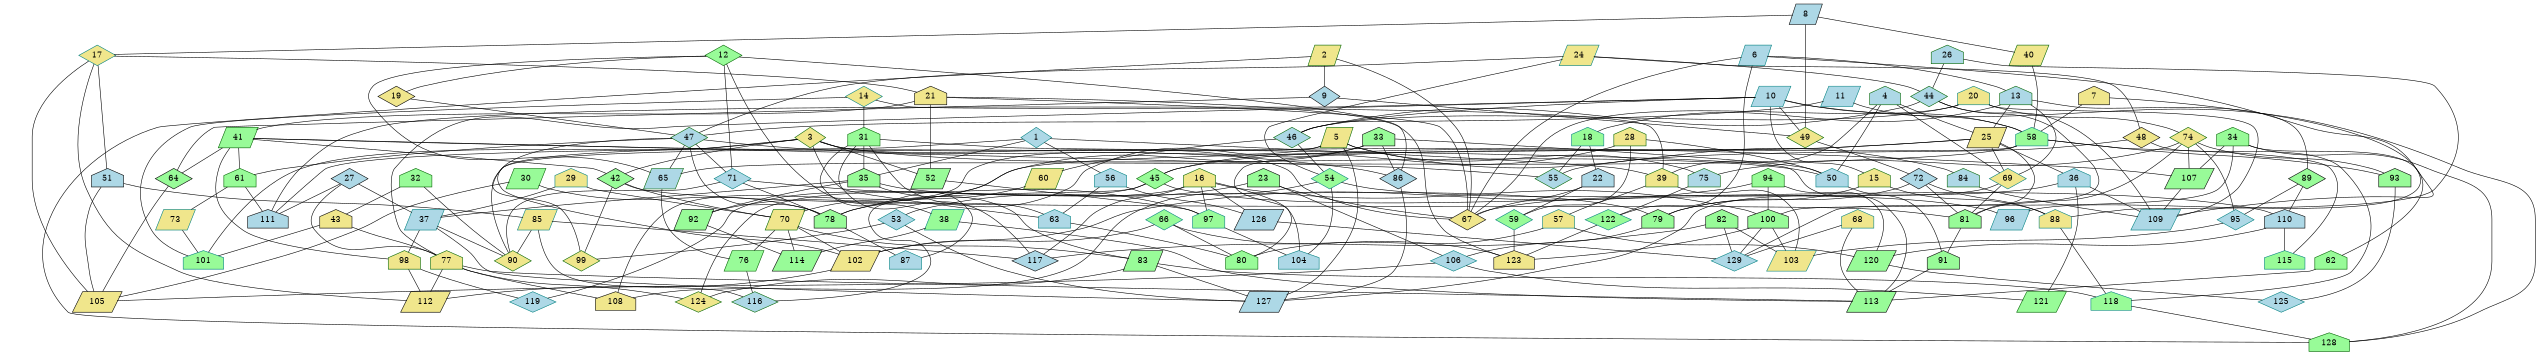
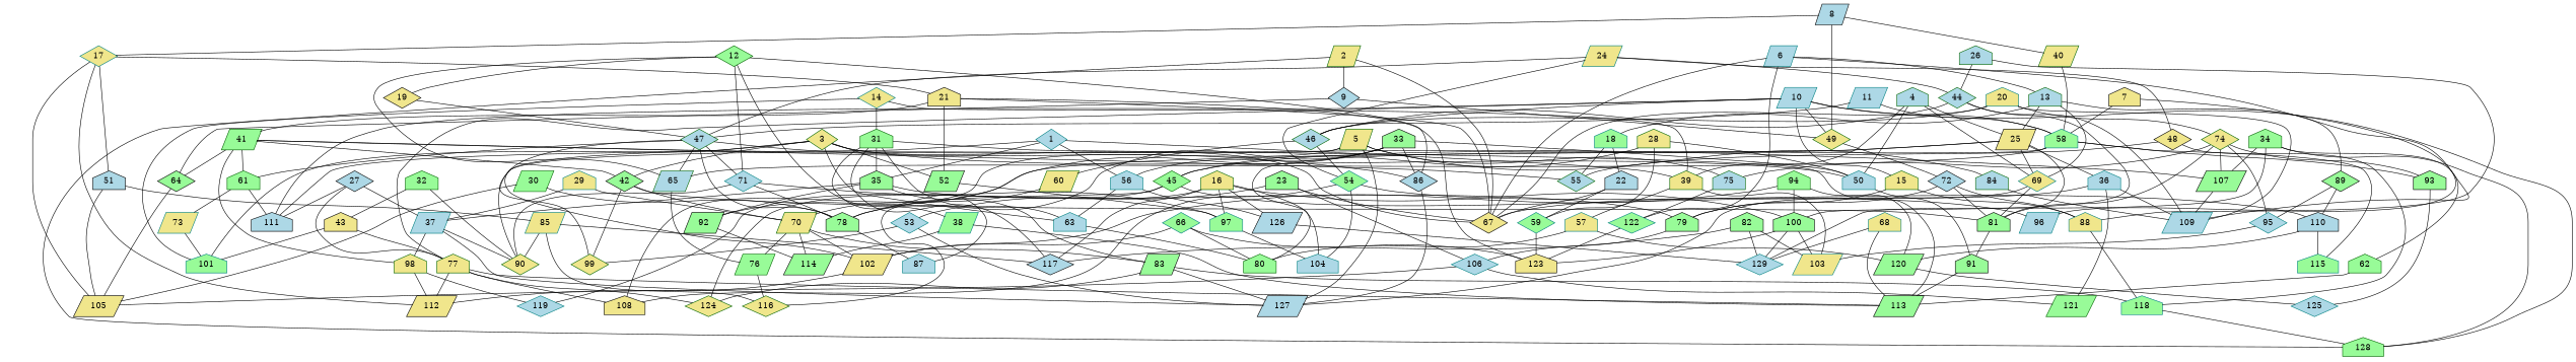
  graph {
    node [color=black fillcolor=palegreen shape=house style=filled]
    1 [color=teal fillcolor=lightblue shape=diamond]
    35
    39 [color=darkgreen fillcolor=khaki]
    56 [color=teal fillcolor=lightblue]
    111 [fillcolor=lightblue]
    79
    92 [shape=parallelogram]
    37 [color=teal fillcolor=lightblue shape=parallelogram]
    83 [shape=parallelogram]
    57 [color=teal fillcolor=khaki]
    103 [color=teal fillcolor=khaki shape=parallelogram]
    63 [color=teal fillcolor=lightblue]
    126 [fillcolor=lightblue shape=parallelogram]
    2 [color=darkgreen fillcolor=khaki shape=parallelogram]
    9 [fillcolor=lightblue shape=diamond]
    67 [fillcolor=khaki shape=diamond]
    128 [color=darkgreen]
    49 [color=darkgreen fillcolor=khaki shape=diamond]
    64 [shape=diamond]
    3 [color=darkgreen fillcolor=khaki shape=diamond]
    42 [shape=diamond]
    50 [color=teal fillcolor=lightblue]
    52 [shape=parallelogram]
    99 [color=darkgreen fillcolor=khaki shape=diamond]
    101 [color=teal]
    81
    70 [color=darkgreen fillcolor=khaki shape=parallelogram]
    91
    97 [color=teal]
    80 [color=darkgreen]
    4 [color=darkgreen fillcolor=lightblue]
    25 [fillcolor=khaki shape=parallelogram]
    69 [color=teal fillcolor=khaki shape=diamond]
    36 [color=teal fillcolor=lightblue]
    45 [color=darkgreen shape=diamond]
    127 [fillcolor=lightblue shape=parallelogram]
    5 [color=darkgreen fillcolor=khaki shape=parallelogram]
    75 [color=darkgreen fillcolor=lightblue]
    84 [color=darkgreen fillcolor=lightblue]
    90 [color=darkgreen fillcolor=khaki shape=diamond]
    108 [fillcolor=khaki]
    122 [color=teal shape=diamond]
    109 [color=teal fillcolor=lightblue shape=parallelogram]
    6 [color=teal fillcolor=lightblue shape=parallelogram]
    13 [color=darkgreen fillcolor=lightblue]
    96 [color=teal fillcolor=lightblue shape=parallelogram]
    18 [color=teal]
    89 [shape=diamond]
    123 [fillcolor=khaki]
    7 [fillcolor=khaki]
    58 [color=teal]
    65 [color=darkgreen fillcolor=lightblue shape=parallelogram]
    93
    115 [color=teal]
    8 [fillcolor=lightblue shape=parallelogram]
    17 [color=teal fillcolor=khaki shape=diamond]
    40 [color=darkgreen fillcolor=khaki shape=parallelogram]
    21 [fillcolor=khaki]
    51 [fillcolor=lightblue]
    105 [fillcolor=khaki shape=parallelogram]
    112 [fillcolor=khaki shape=parallelogram]
    72 [fillcolor=lightblue shape=diamond]
    10 [color=teal fillcolor=lightblue shape=parallelogram]
    15 [color=darkgreen fillcolor=khaki]
    46 [color=darkgreen fillcolor=lightblue shape=diamond]
    77 [color=darkgreen fillcolor=khaki]
    88 [color=teal fillcolor=khaki]
    54 [color=teal shape=diamond]
    60 [color=darkgreen fillcolor=khaki shape=parallelogram]
    124 [color=darkgreen fillcolor=khaki shape=diamond]
    113 [shape=parallelogram]
    11 [color=teal fillcolor=lightblue shape=parallelogram]
    47 [color=darkgreen fillcolor=lightblue shape=diamond]
    71 [color=teal fillcolor=lightblue shape=diamond]
    86 [fillcolor=lightblue shape=diamond]
    78
    61 [color=darkgreen]
    102 [fillcolor=khaki shape=parallelogram]
    12 [color=darkgreen shape=diamond]
    19 [fillcolor=khaki shape=diamond]
    38 [color=teal shape=parallelogram]
    114 [shape=parallelogram]
    76 [color=darkgreen shape=parallelogram]
    22 [fillcolor=lightblue]
    55 [color=darkgreen fillcolor=lightblue shape=diamond]
    110 [fillcolor=lightblue]
    95 [color=teal fillcolor=lightblue shape=diamond]
    14 [color=teal fillcolor=khaki shape=diamond]
    31 [color=darkgreen]
    117 [fillcolor=lightblue shape=diamond]
    87 [color=teal fillcolor=lightblue]
    106 [color=teal fillcolor=lightblue shape=diamond]
    118 [color=teal]
    16 [color=darkgreen fillcolor=khaki]
    100
    104 [color=teal fillcolor=lightblue]
    129 [color=teal fillcolor=lightblue shape=diamond]
    41 [color=darkgreen shape=parallelogram]
    85 [color=teal fillcolor=khaki shape=parallelogram]
    59 [color=teal shape=diamond]
    20 [color=teal fillcolor=khaki]
    74 [color=darkgreen fillcolor=khaki shape=diamond]
    107 [shape=parallelogram]
    98 [color=darkgreen fillcolor=khaki]
    23
    53 [color=teal fillcolor=lightblue shape=diamond]
    121 [color=darkgreen shape=parallelogram]
    24 [color=teal fillcolor=khaki shape=parallelogram]
    44 [color=darkgreen fillcolor=lightblue shape=diamond]
    48 [fillcolor=khaki shape=diamond]
-   116 [color=darkgreen fillcolor=lightblue shape=diamond]
+   116 [color=darkgreen fillcolor=khaki shape=diamond]
    119 [color=teal fillcolor=lightblue shape=diamond]
    26 [color=darkgreen fillcolor=lightblue]
    27 [fillcolor=lightblue shape=diamond]
    28 [color=darkgreen fillcolor=khaki]
    29 [color=teal fillcolor=khaki]
    30 [color=darkgreen shape=parallelogram]
    32 [color=darkgreen]
    43 [fillcolor=khaki]
    33
    34 [color=darkgreen]
    62 [color=darkgreen]
    120 [shape=parallelogram]
    73 [color=teal fillcolor=khaki shape=parallelogram]
    125 [color=teal fillcolor=lightblue shape=diamond]
    66 [color=teal shape=diamond]
    68 [color=teal fillcolor=khaki]
    82
    94 [color=darkgreen]
    1 -- 35
    1 -- 39
    1 -- 56
    1 -- 111
    35 -- 79
    35 -- 92
    35 -- 37
    35 -- 83
    39 -- 57
    39 -- 103
    56 -- 63
    56 -- 126
    79 -- 106
    92 -- 114
    37 -- 127
    37 -- 90
    37 -- 98
    83 -- 127
    83 -- 124
    83 -- 118
    57 -- 80
    57 -- 120
    63 -- 80
    126 -- 129
    2 -- 9
    2 -- 67
    2 -- 128
    9 -- 49
    9 -- 64
    49 -- 72
    64 -- 105
    3 -- 63
    3 -- 67
    3 -- 42
    3 -- 50
    3 -- 52
    3 -- 99
    3 -- 101
    42 -- 99
    42 -- 81
    42 -- 70
    50 -- 91
    52 -- 97
    81 -- 91
    70 -- 83
    70 -- 102
    70 -- 114
    70 -- 76
    91 -- 113
    97 -- 104
    4 -- 39
    4 -- 50
    4 -- 25
    4 -- 69
    25 -- 92
    25 -- 81
    25 -- 69
    25 -- 36
    25 -- 45
    69 -- 81
    69 -- 127
    36 -- 67
    36 -- 109
    36 -- 121
    45 -- 96
    45 -- 116
    45 -- 119
    5 -- 127
    5 -- 75
    5 -- 84
    5 -- 90
    5 -- 108
    75 -- 122
    84 -- 109
    122 -- 123
    6 -- 67
    6 -- 122
    6 -- 13
    6 -- 96
    13 -- 25
    13 -- 69
    13 -- 18
    13 -- 89
    18 -- 22
    18 -- 55
    89 -- 110
    89 -- 95
    7 -- 109
    7 -- 58
    58 -- 80
    58 -- 65
    58 -- 93
    58 -- 115
    65 -- 76
    93 -- 125
    8 -- 49
    8 -- 17
    8 -- 40
    17 -- 21
    17 -- 51
    17 -- 105
    17 -- 112
    40 -- 58
    21 -- 67
    21 -- 52
    21 -- 123
    21 -- 41
    51 -- 105
    51 -- 85
    72 -- 79
    72 -- 81
    72 -- 88
    10 -- 111
    10 -- 128
    10 -- 49
    10 -- 58
    10 -- 15
    10 -- 46
    10 -- 77
    15 -- 79
    15 -- 88
    46 -- 54
    46 -- 60
    77 -- 108
    77 -- 112
    77 -- 124
    77 -- 113
    88 -- 118
    54 -- 108
    54 -- 110
    54 -- 104
    60 -- 78
    11 -- 58
    11 -- 47
    47 -- 65
    47 -- 71
    47 -- 86
    47 -- 78
    47 -- 61
    47 -- 102
    71 -- 97
    71 -- 90
    71 -- 78
    86 -- 127
    78 -- 87
    61 -- 111
    61 -- 73
    102 -- 112
    12 -- 65
    12 -- 71
    12 -- 86
    12 -- 19
    12 -- 38
    19 -- 47
    38 -- 113
    38 -- 114
    76 -- 116
    22 -- 67
    22 -- 59
    110 -- 115
    110 -- 120
    95 -- 103
    14 -- 39
    14 -- 101
    14 -- 31
    31 -- 35
    31 -- 63
    31 -- 113
    31 -- 117
    31 -- 87
    106 -- 105
    106 -- 121
    118 -- 128
    16 -- 126
    16 -- 97
    16 -- 124
    16 -- 117
    16 -- 100
    16 -- 104
    100 -- 103
    100 -- 123
    100 -- 129
    41 -- 64
    41 -- 42
    41 -- 61
    41 -- 55
    41 -- 107
    41 -- 98
    85 -- 90
    85 -- 117
    85 -- 116
    59 -- 123
    20 -- 67
    20 -- 109
    20 -- 46
    20 -- 74
    74 -- 81
    74 -- 75
    74 -- 93
    74 -- 95
    74 -- 107
    107 -- 109
    98 -- 112
    98 -- 119
    23 -- 67
    23 -- 106
    23 -- 53
    53 -- 99
    53 -- 127
    24 -- 54
    24 -- 47
    24 -- 44
    24 -- 48
    44 -- 109
    44 -- 46
    44 -- 100
    48 -- 55
    48 -- 118
    26 -- 88
    26 -- 44
    27 -- 111
    27 -- 37
    27 -- 77
    28 -- 50
    28 -- 45
    28 -- 59
    29 -- 37
    29 -- 70
    30 -- 105
    30 -- 78
    32 -- 90
    32 -- 43
    43 -- 101
    43 -- 77
+   33 -- 56
    33 -- 50
    33 -- 70
    33 -- 86
    33 -- 78
    34 -- 128
    34 -- 129
    34 -- 107
    34 -- 62
    62 -- 113
    120 -- 125
    73 -- 101
    66 -- 80
    66 -- 123
    66 -- 102
    68 -- 113
    68 -- 129
    82 -- 103
    82 -- 117
    82 -- 129
    94 -- 102
    94 -- 100
    94 -- 120
  }
